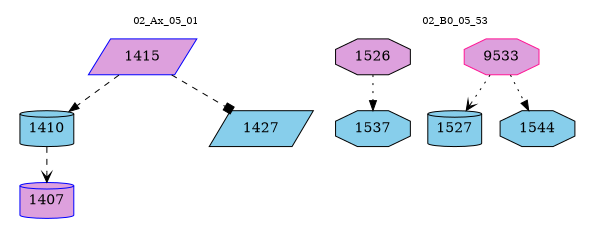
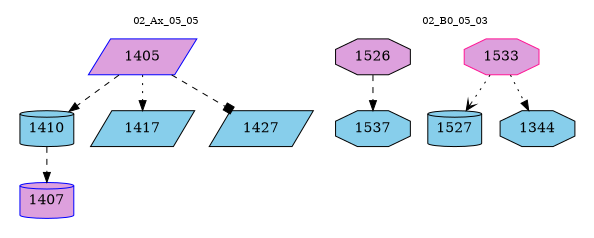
  digraph {
    node [color=black fillcolor=skyblue shape=octagon style=filled]
    edge [arrowhead=normal color=black style=dotted]
-   n1 [color=blue fillcolor=plum label=1415 shape=parallelogram]
+   n1 [color=blue fillcolor=plum label=1405 shape=parallelogram]
    n2 [label=1410 shape=cylinder]
+   n3 [label=1417 shape=parallelogram]
    n4 [label=1427 shape=parallelogram]
    n5 [color=blue fillcolor=plum label=1407 shape=cylinder]
-   n6 [color=deeppink fillcolor=plum label=9533]
+   n6 [color=deeppink fillcolor=plum label=1533]
    n7 [label=1527 shape=cylinder]
-   n8 [label=1544]
+   n8 [label=1344]
    n9 [fillcolor=plum label=1526]
    n10 [label=1537]
    subgraph cluster_1 {
      color=white
      fontsize=10
-     label="02_Ax_05_01"
+     label="02_Ax_05_05"
      n1
      n2
+     n3
      n4
      n5
    }
    subgraph cluster_2 {
      color=white
      fontsize=10
-     label="02_B0_05_53"
+     label="02_B0_05_03"
      n6
      n7
      n8
      n9
      n10
    }
    n1 -> n2 [style=dashed]
+   n1 -> n3
    n1 -> n4 [arrowhead=box style=dashed]
-   n2 -> n5 [arrowhead=vee style=dashed]
+   n2 -> n5 [style=dashed]
    n6 -> n7 [arrowhead=vee]
    n6 -> n8
-   n9 -> n10
+   n9 -> n10 [style=dashed]
  }
